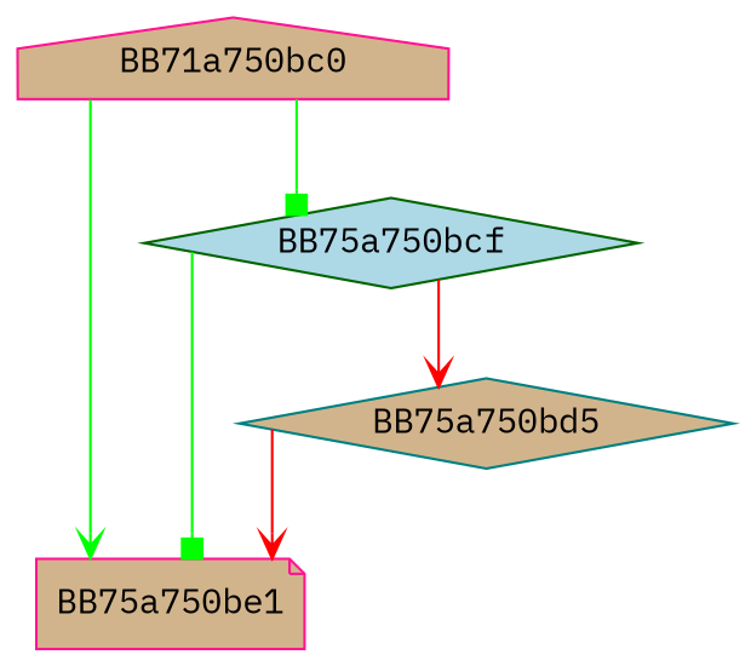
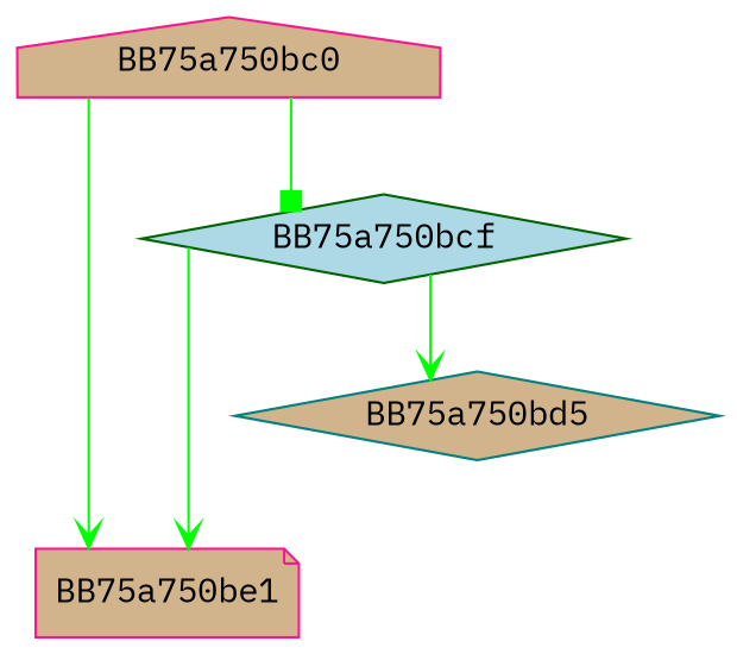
  digraph {
    fontname="IBM Plex Mono"
    splines=ortho
    node [color=deeppink fillcolor=tan fontname="IBM Plex Mono" shape=diamond style=filled]
    edge [arrowhead=vee color=green fontname="IBM Plex Mono"]
-   BB75a750bc0 [shape=house label=BB71a750bc0]
+   BB75a750bc0 [shape=house]
    BB75a750be1 [shape=note]
    BB75a750bcf [color=darkgreen fillcolor=lightblue]
    BB75a750bd5 [color=teal]
    BB75a750bc0 -> BB75a750be1
    BB75a750bc0 -> BB75a750bcf [arrowhead=box]
-   BB75a750bcf -> BB75a750be1 [arrowhead=box]
-   BB75a750bcf -> BB75a750bd5 [color=red]
-   BB75a750bd5 -> BB75a750be1 [color=red]
+   BB75a750bcf -> BB75a750be1
+   BB75a750bcf -> BB75a750bd5
  }
